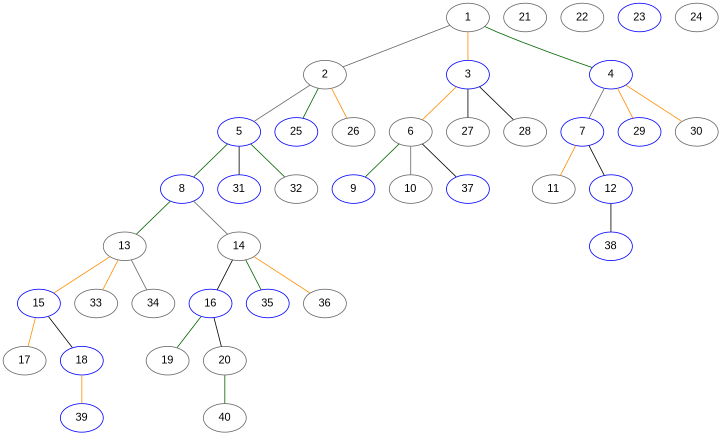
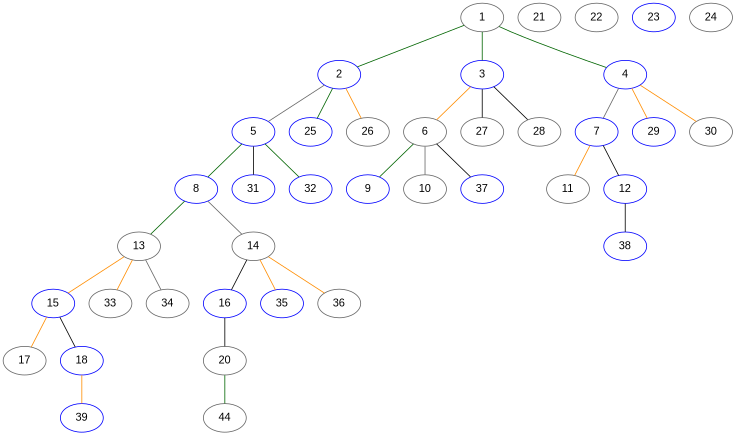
  graph {
    fontname="Liberation Sans"
    node [chem=H color=gray40 fontname="Liberation Sans"]
    edge [color=darkorange fontname="Liberation Sans" valence=1]
    1 [chem=N]
-   2 [chem=C]
+   2 [chem=C color=blue]
    3 [chem=C color=blue]
    4 [chem=C color=blue]
    5 [chem=C color=blue]
    25 [color=blue]
    26
    6 [chem=C]
    27
    28
    7 [chem=C color=blue]
    29 [color=blue]
    30
    8 [chem=N color=blue]
    31 [color=blue]
-   32
+   32 [color=blue]
    9 [chem=O color=blue]
    10 [chem=O]
    37 [color=blue]
    11 [chem=O]
    12 [chem=O color=blue]
    13 [chem=C]
    14 [chem=C]
    38 [color=blue]
    15 [chem=C color=blue]
    33
    34
    16 [chem=C color=blue]
    35 [color=blue]
    36
    17 [chem=O]
    18 [chem=O color=blue]
-   19 [chem=O]
    20 [chem=O]
    39 [color=blue]
-   40
+   40 [label=44]
    21 [chem=Na]
    22 [chem=Na]
    23 [chem=Na color=blue]
    24 [chem=Na]
-   1 -- 2 [color=gray40]
-   1 -- 3
+   1 -- 2 [color=darkgreen]
+   1 -- 3 [color=darkgreen]
    1 -- 4 [color=darkgreen]
    2 -- 5 [color=gray40]
    2 -- 25 [color=darkgreen]
    2 -- 26
    3 -- 6
    3 -- 27 [color=black]
    3 -- 28 [color=black]
    4 -- 7 [color=gray40]
    4 -- 29
    4 -- 30
    5 -- 8 [color=darkgreen]
    5 -- 31 [color=black]
    5 -- 32 [color=darkgreen]
    6 -- 9 [color=darkgreen valence=2]
    6 -- 10 [color=gray40]
    6 -- 37 [color=black]
    7 -- 11 [valence=2]
    7 -- 12 [color=black]
    8 -- 13 [color=darkgreen]
    8 -- 14 [color=gray40]
    12 -- 38 [color=black]
    13 -- 15
    13 -- 33
    13 -- 34 [color=gray40]
    14 -- 16 [color=black]
-   14 -- 35 [color=darkgreen]
+   14 -- 35
    14 -- 36
    15 -- 17 [valence=2]
    15 -- 18 [color=black]
-   16 -- 19 [color=darkgreen valence=2]
    16 -- 20 [color=black]
    18 -- 39
    20 -- 40 [color=darkgreen]
  }
